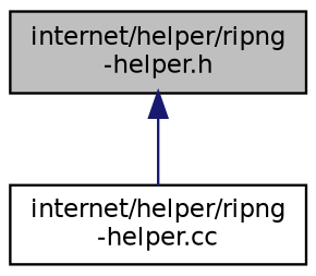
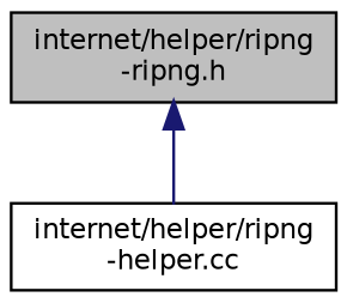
  digraph {
    node [color=black fontname=Helvetica fontsize=10 shape=record style=filled]
-   n1 [fillcolor=grey75 fontcolor=black height=0.2 label="internet/helper/ripng\l-helper.h" width=0.4]
+   n1 [fillcolor=grey75 fontcolor=black height=0.2 label="internet/helper/ripng\l-ripng.h" width=0.4]
    n2 [fillcolor=white height=0.2 label="internet/helper/ripng\l-helper.cc" width=0.4]
    n1 -> n2 [color=midnightblue dir=back fontname=Helvetica fontsize=10 labelfontname=Helvetica labelfontsize=10 style=solid]
  }
